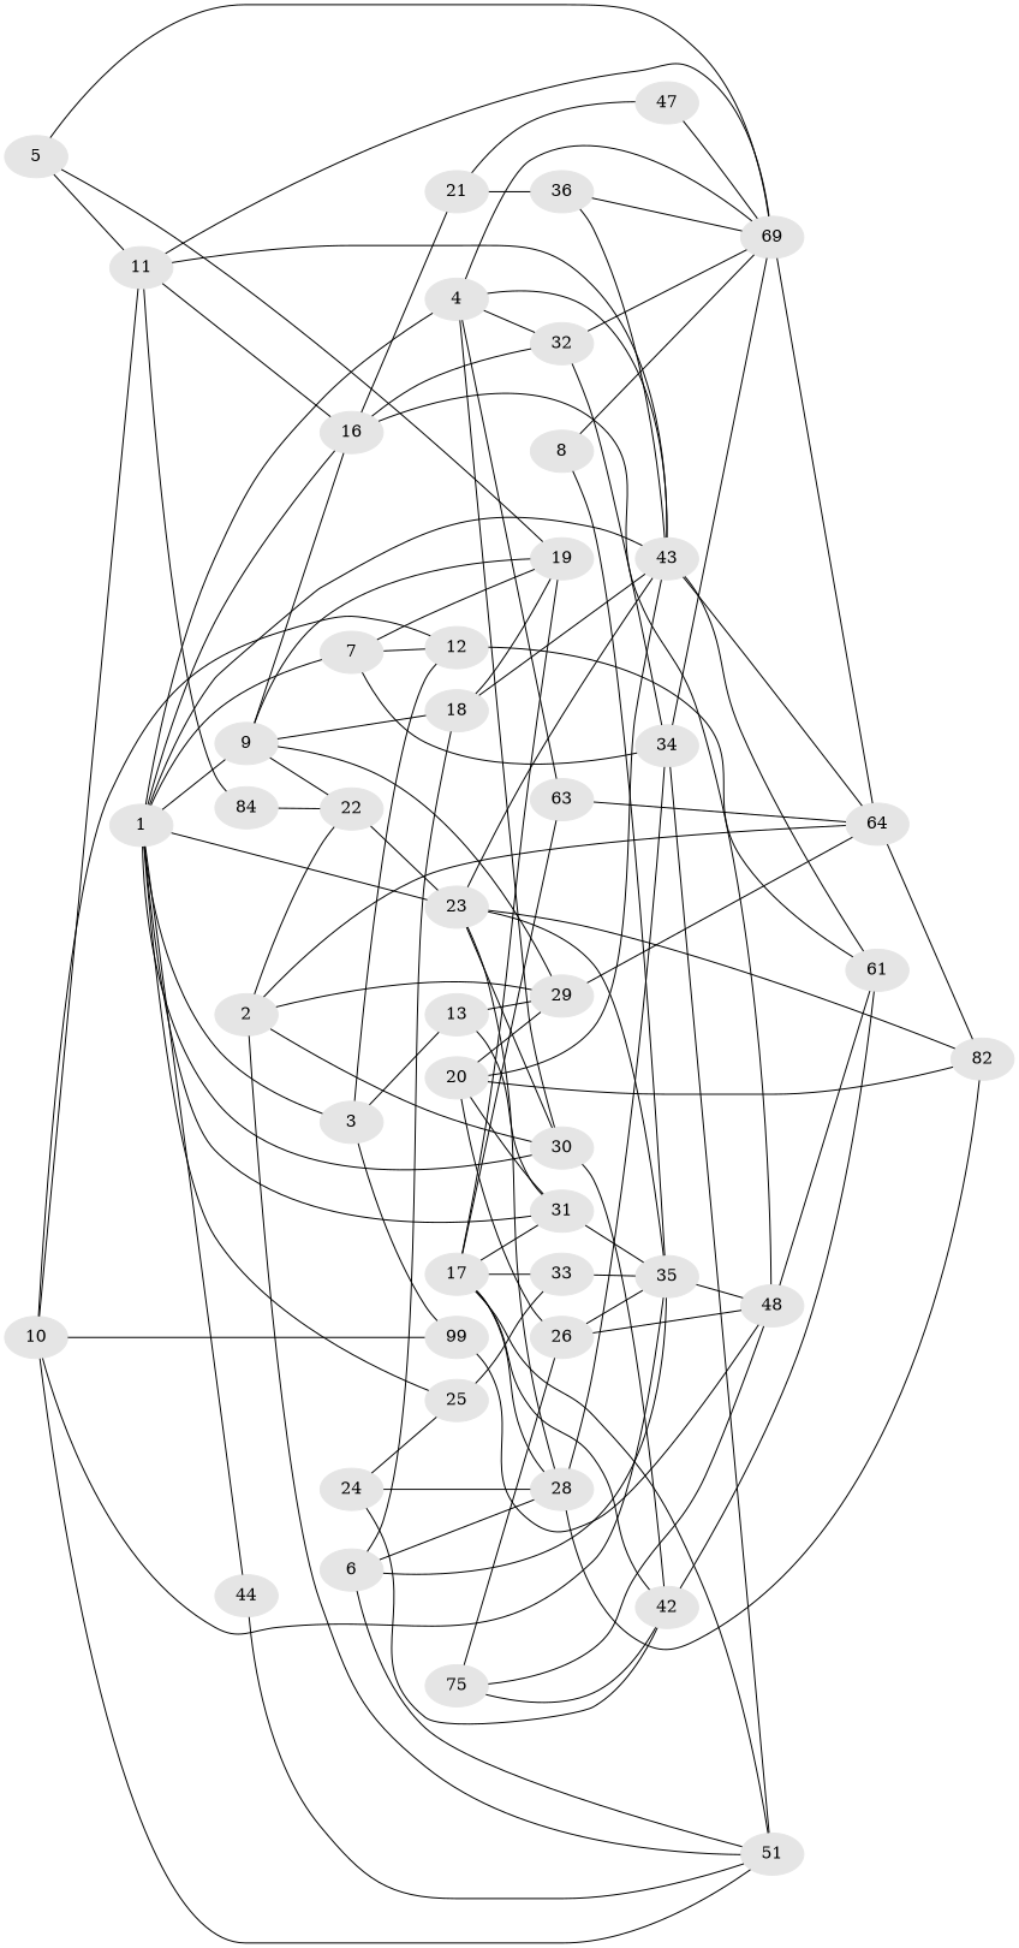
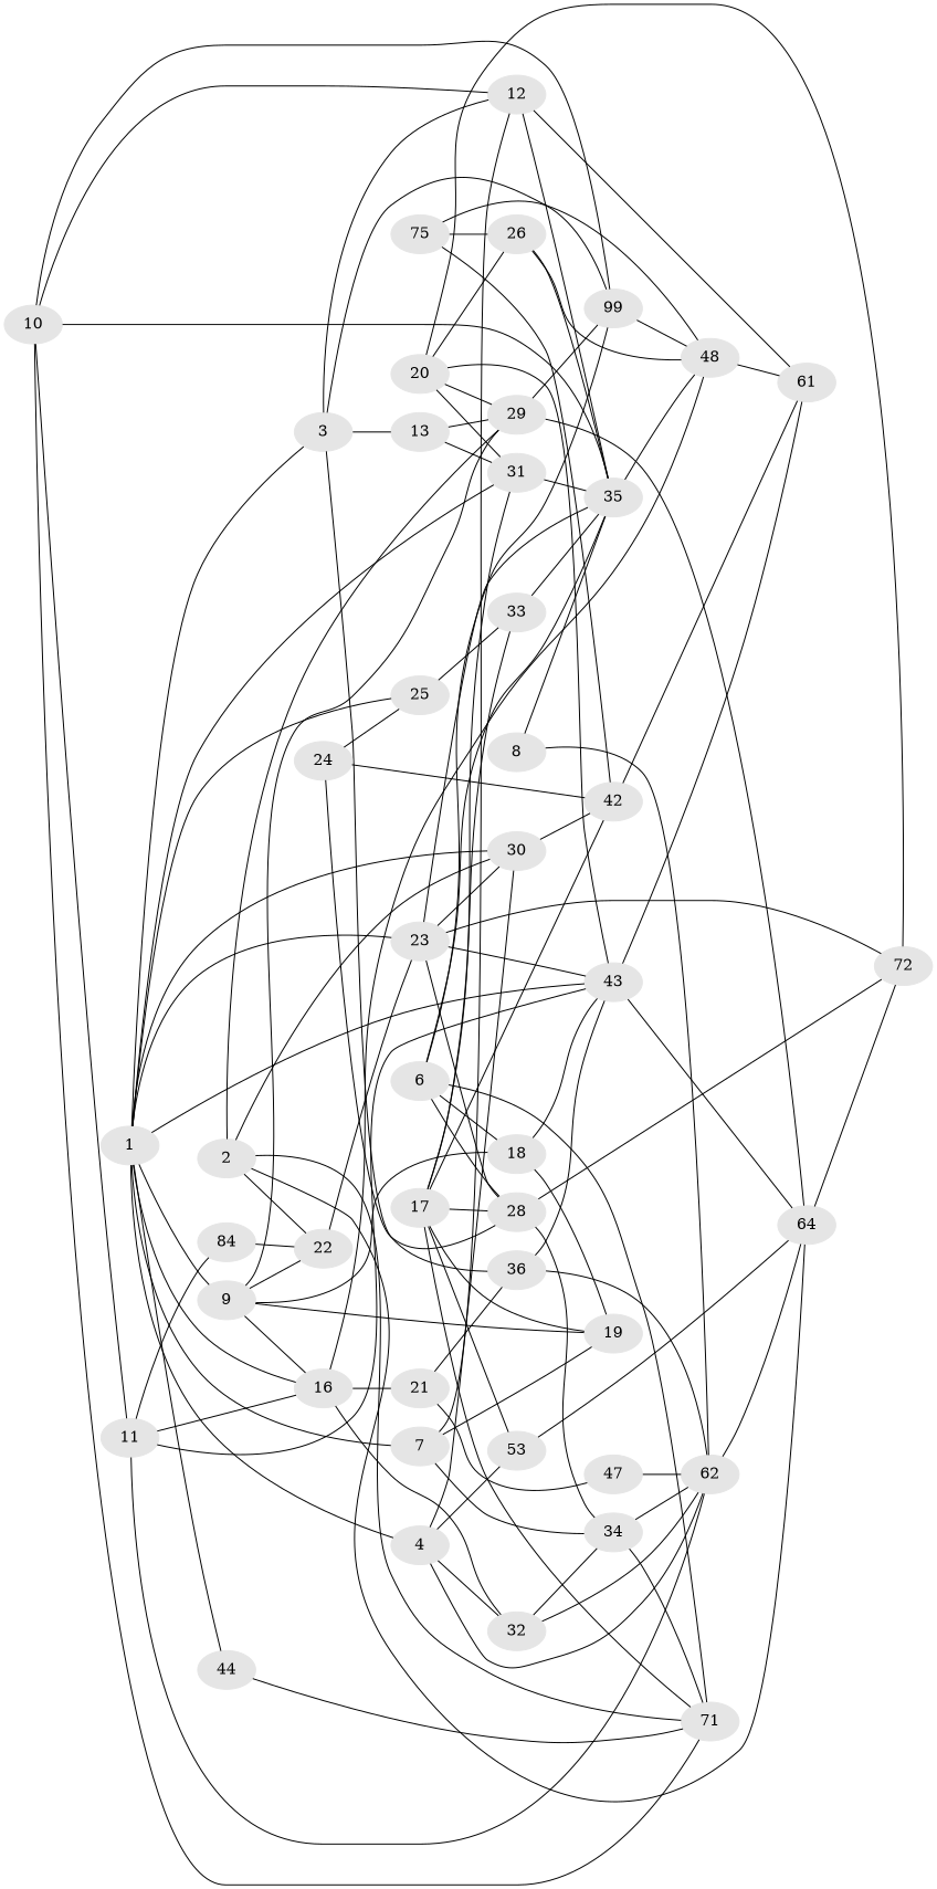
  graph {
    rankdir=LR
    node [color=gray90 style=filled]
    1 [super="+37"]
    3 [super="+53"]
    4 [super="+70"]
    7
    9 [super="+66"]
    16 [super="+56"]
    23 [super="+57"]
    25 [super="+38"]
    30 [super="+55"]
    31 [super="+54"]
    43 [super="+60"]
    n12 [label=44]
    12 [super="+59"]
    13
    36 [super="+45"]
    n16 [label=99 super="+67"]
    32 [super="+73"]
-   62 [super="+69" label=69]
-   63
+   62 [super="+69"]
+   63 [label=53]
    19
    34 [super="+58"]
    22
    29 [super="+52"]
    18
    48 [super="+65"]
    21
    28 [super="+49"]
    35 [super="+44"]
-   72 [label=82]
+   72
    33
    42
    64 [super="+75"]
    61
-   51 [super="+74"]
+   51 [super="+74" label=71]
    2 [super="+68"]
    11 [super="+41"]
    n37 [label=84]
-   5
    6
    8
    10 [super="+27"]
    26 [super="+71"]
    n43 [label=75]
    47
    17 [super="+40"]
    20 [super="+50"]
    24
    1 -- 3
    1 -- 4 [weight=2]
    1 -- 7
    1 -- 9
    1 -- 16
    1 -- 23
    1 -- 25
    1 -- 30
    1 -- 31
    1 -- 43
    1 -- n12
    3 -- 12
    3 -- 13
+   3 -- 36
    3 -- n16
    4 -- 30
-   4 -- 43
    4 -- 32
    4 -- 62
    4 -- 63
    7 -- 12
    7 -- 19
    7 -- 34
    9 -- 16
    9 -- 19
    9 -- 22
    9 -- 29
    9 -- 18
    16 -- 32
    16 -- 48
    16 -- 21
    23 -- 30
    23 -- 43
    23 -- 28
    23 -- 35
    23 -- 72
    25 -- 33
    30 -- 42
    31 -- 35
    43 -- 64
    43 -- 61
    n12 -- 51
+   12 -- 35
    12 -- 61
    13 -- 31
    13 -- 29 [weight=2]
    36 -- 43
    36 -- 62
    n16 -- 48
    32 -- 62
    32 -- 34
    62 -- 64
    63 -- 64
    34 -- 62
    34 -- 51
    22 -- 23
+   29 -- n16
    29 -- 64
    18 -- 43
    18 -- 19
    48 -- 61
    21 -- 36
    21 -- 47
    28 -- 34
    28 -- 72
    35 -- 48
    33 -- 35
    42 -- 61
    64 -- 72
    2 -- 30
    2 -- 22
    2 -- 29
    2 -- 64
    2 -- 51 [weight=2]
    11 -- 16
    11 -- 43
    11 -- 62
    11 -- n37
    n37 -- 22
-   5 -- 62
-   5 -- 19
-   5 -- 11
+   6 -- n16
    6 -- 18
    6 -- 28
    6 -- 35
    6 -- 51
    8 -- 62 [weight=2]
    8 -- 35
    10 -- 12
    10 -- n16
    10 -- 35
    10 -- 51
    10 -- 11
    26 -- 48
    26 -- 35
    n43 -- 48
    n43 -- 42
    n43 -- 26
    47 -- 62
    17 -- 31
    17 -- 63
    17 -- 19
    17 -- 28
    17 -- 33
    17 -- 42
    17 -- 51
    20 -- 31
    20 -- 43
    20 -- 29
    20 -- 72
    20 -- 26
    24 -- 25
    24 -- 28
    24 -- 42
  }
